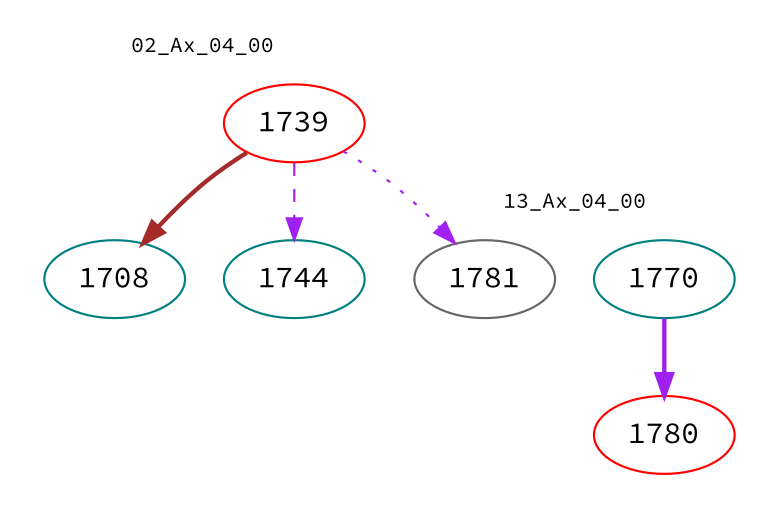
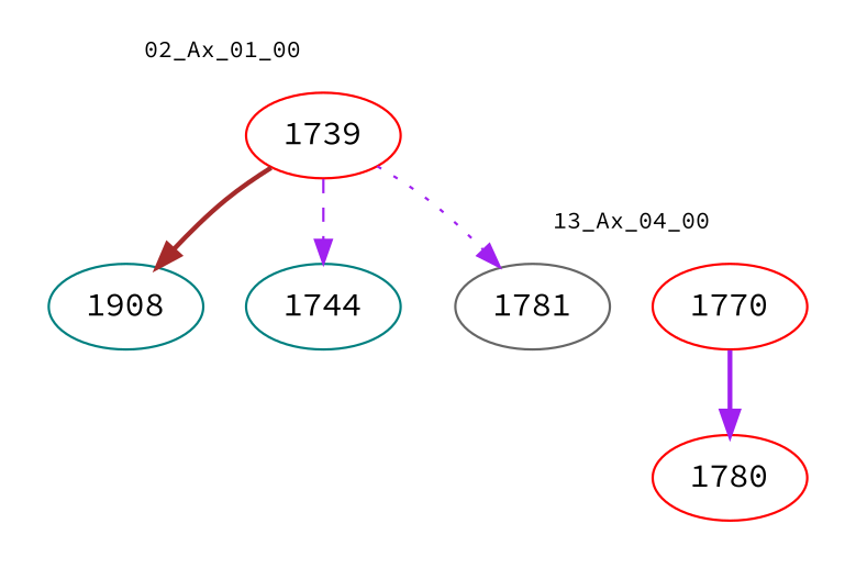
  digraph {
    fontname="Source Code Pro"
    node [color=red fontname="Source Code Pro"]
    edge [color=purple fontname="Source Code Pro" style=bold]
-   n1 [color=teal label=1770]
+   n1 [label=1770]
    n2 [label=1780]
    n3 [color=gray40 label=1781]
    n4 [label=1739]
-   n5 [color=teal label=1708]
+   n5 [color=teal label=1908]
    n6 [color=teal label=1744]
    subgraph cluster_1 {
      color=white
      fontsize=10
      label="13_Ax_04_00"
      n1
      n2
      n3
    }
    subgraph cluster_2 {
      color=white
      fontsize=10
-     label="02_Ax_04_00"
+     label="02_Ax_01_00"
      n4
      n5
      n6
    }
    n1 -> n2
    n4 -> n3 [style=dotted]
    n4 -> n5 [color=brown]
    n4 -> n6 [style=dashed]
  }
